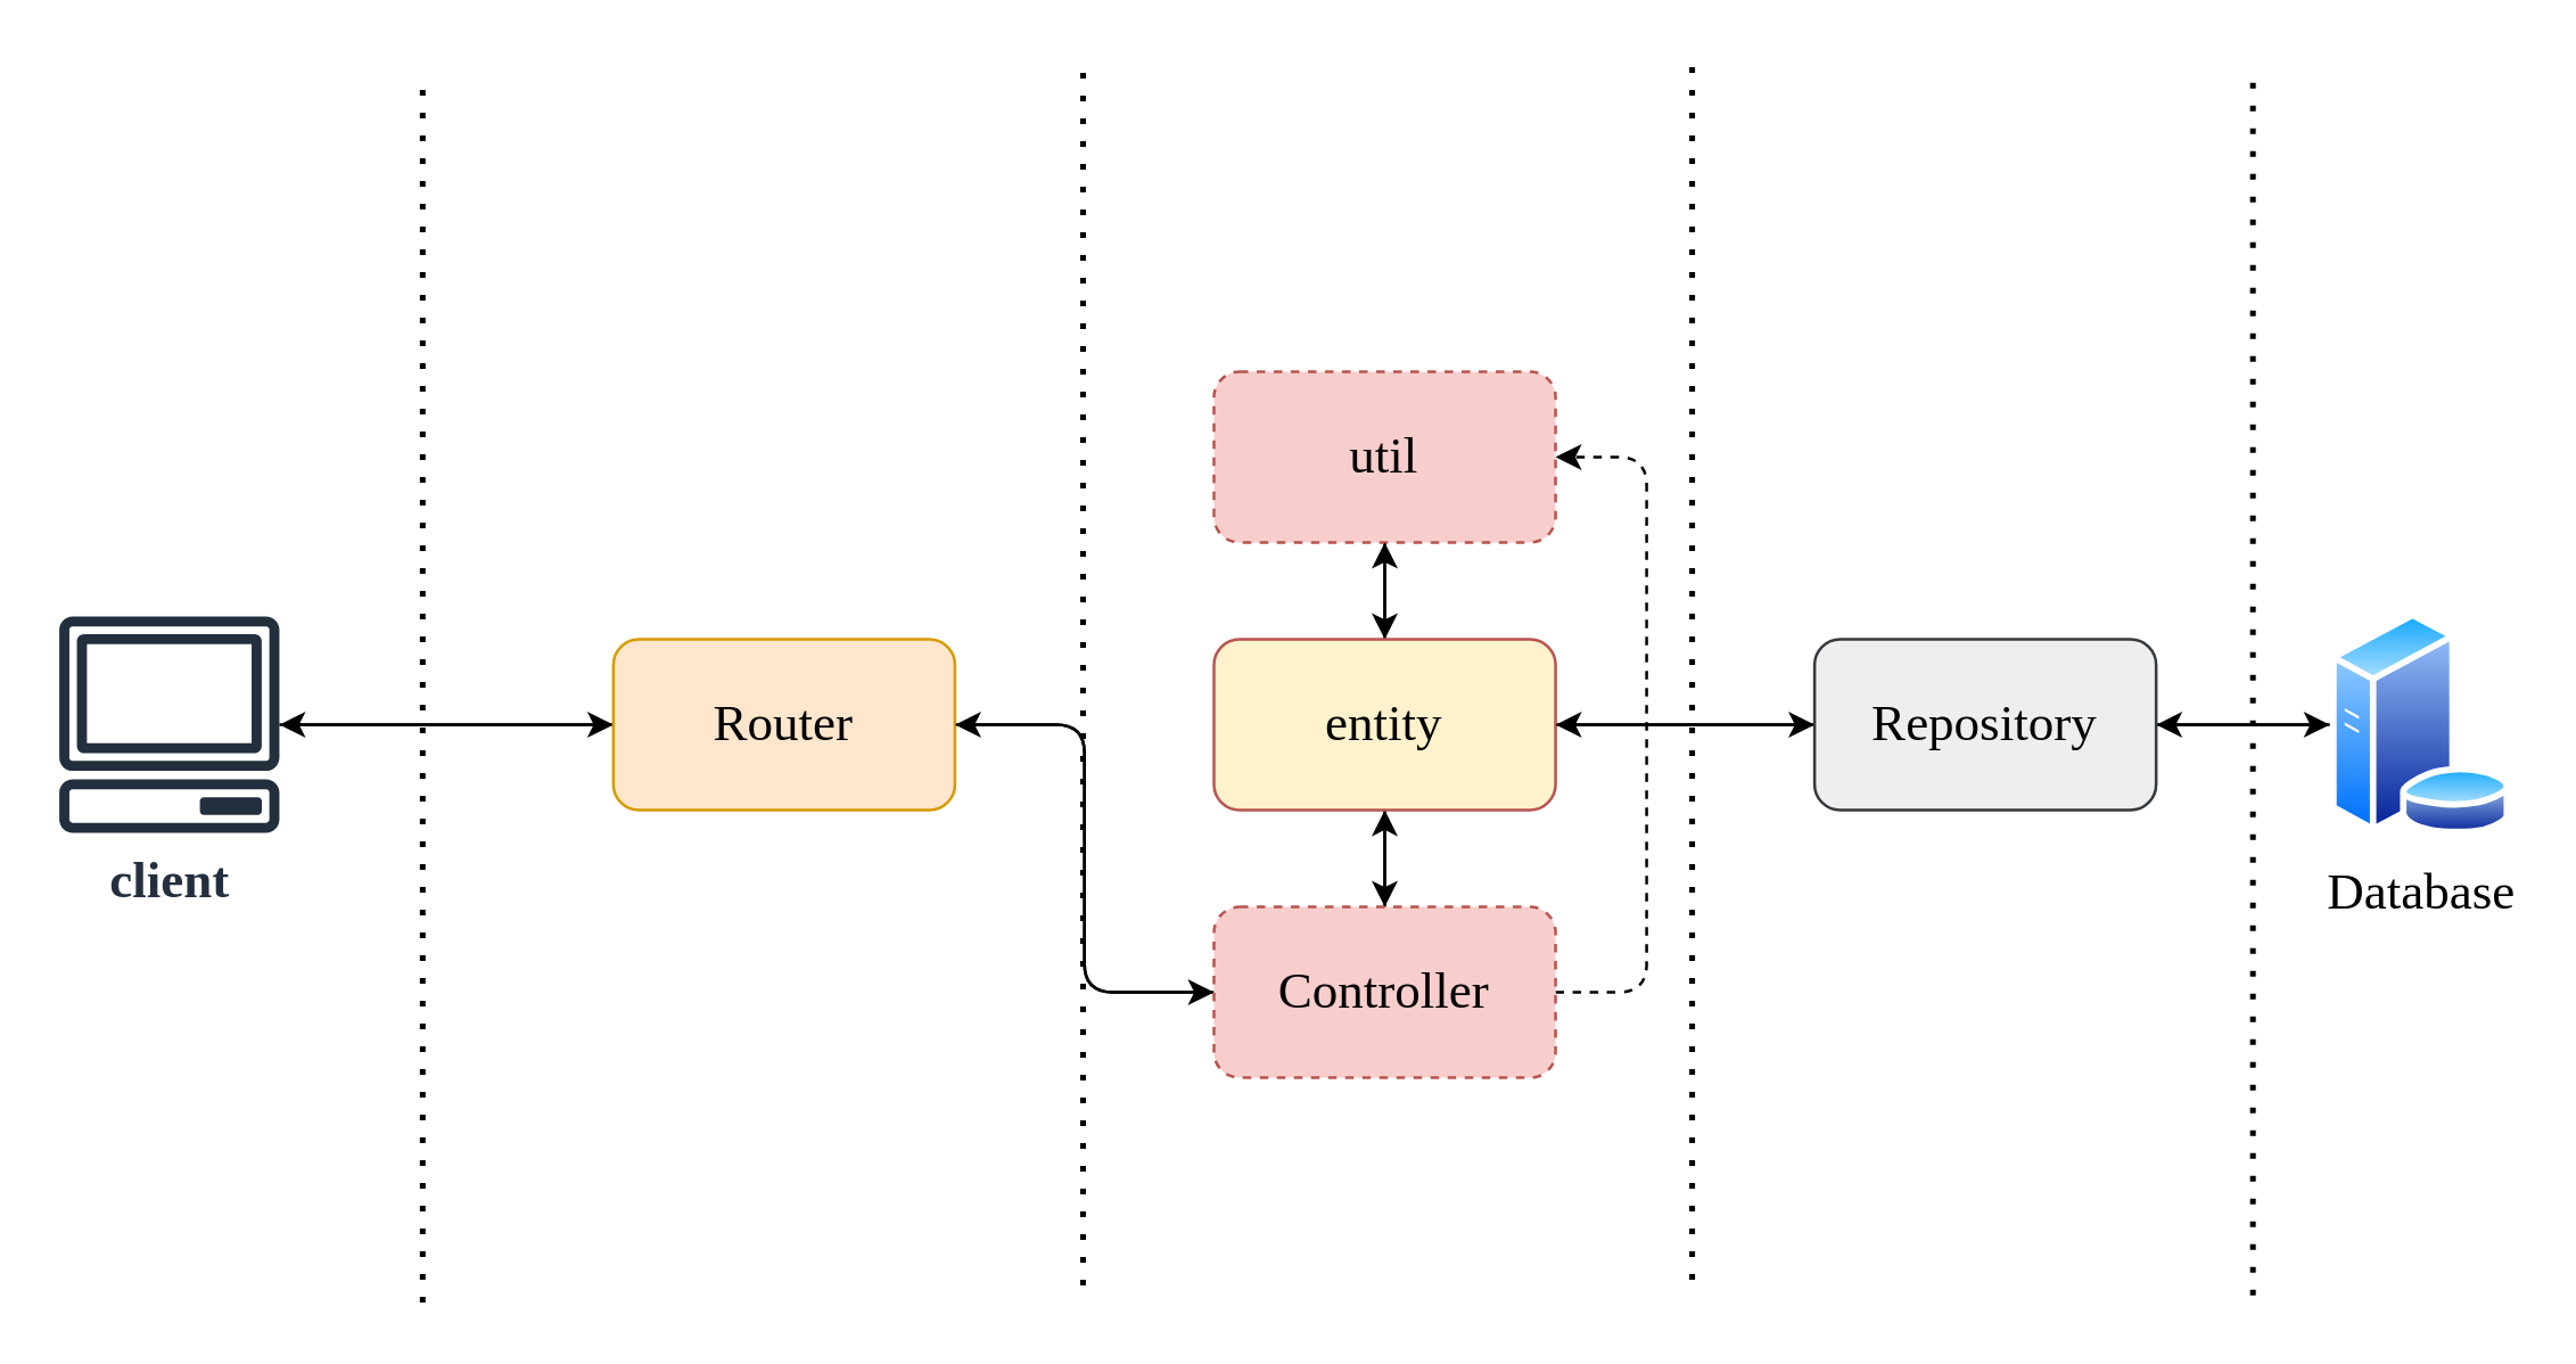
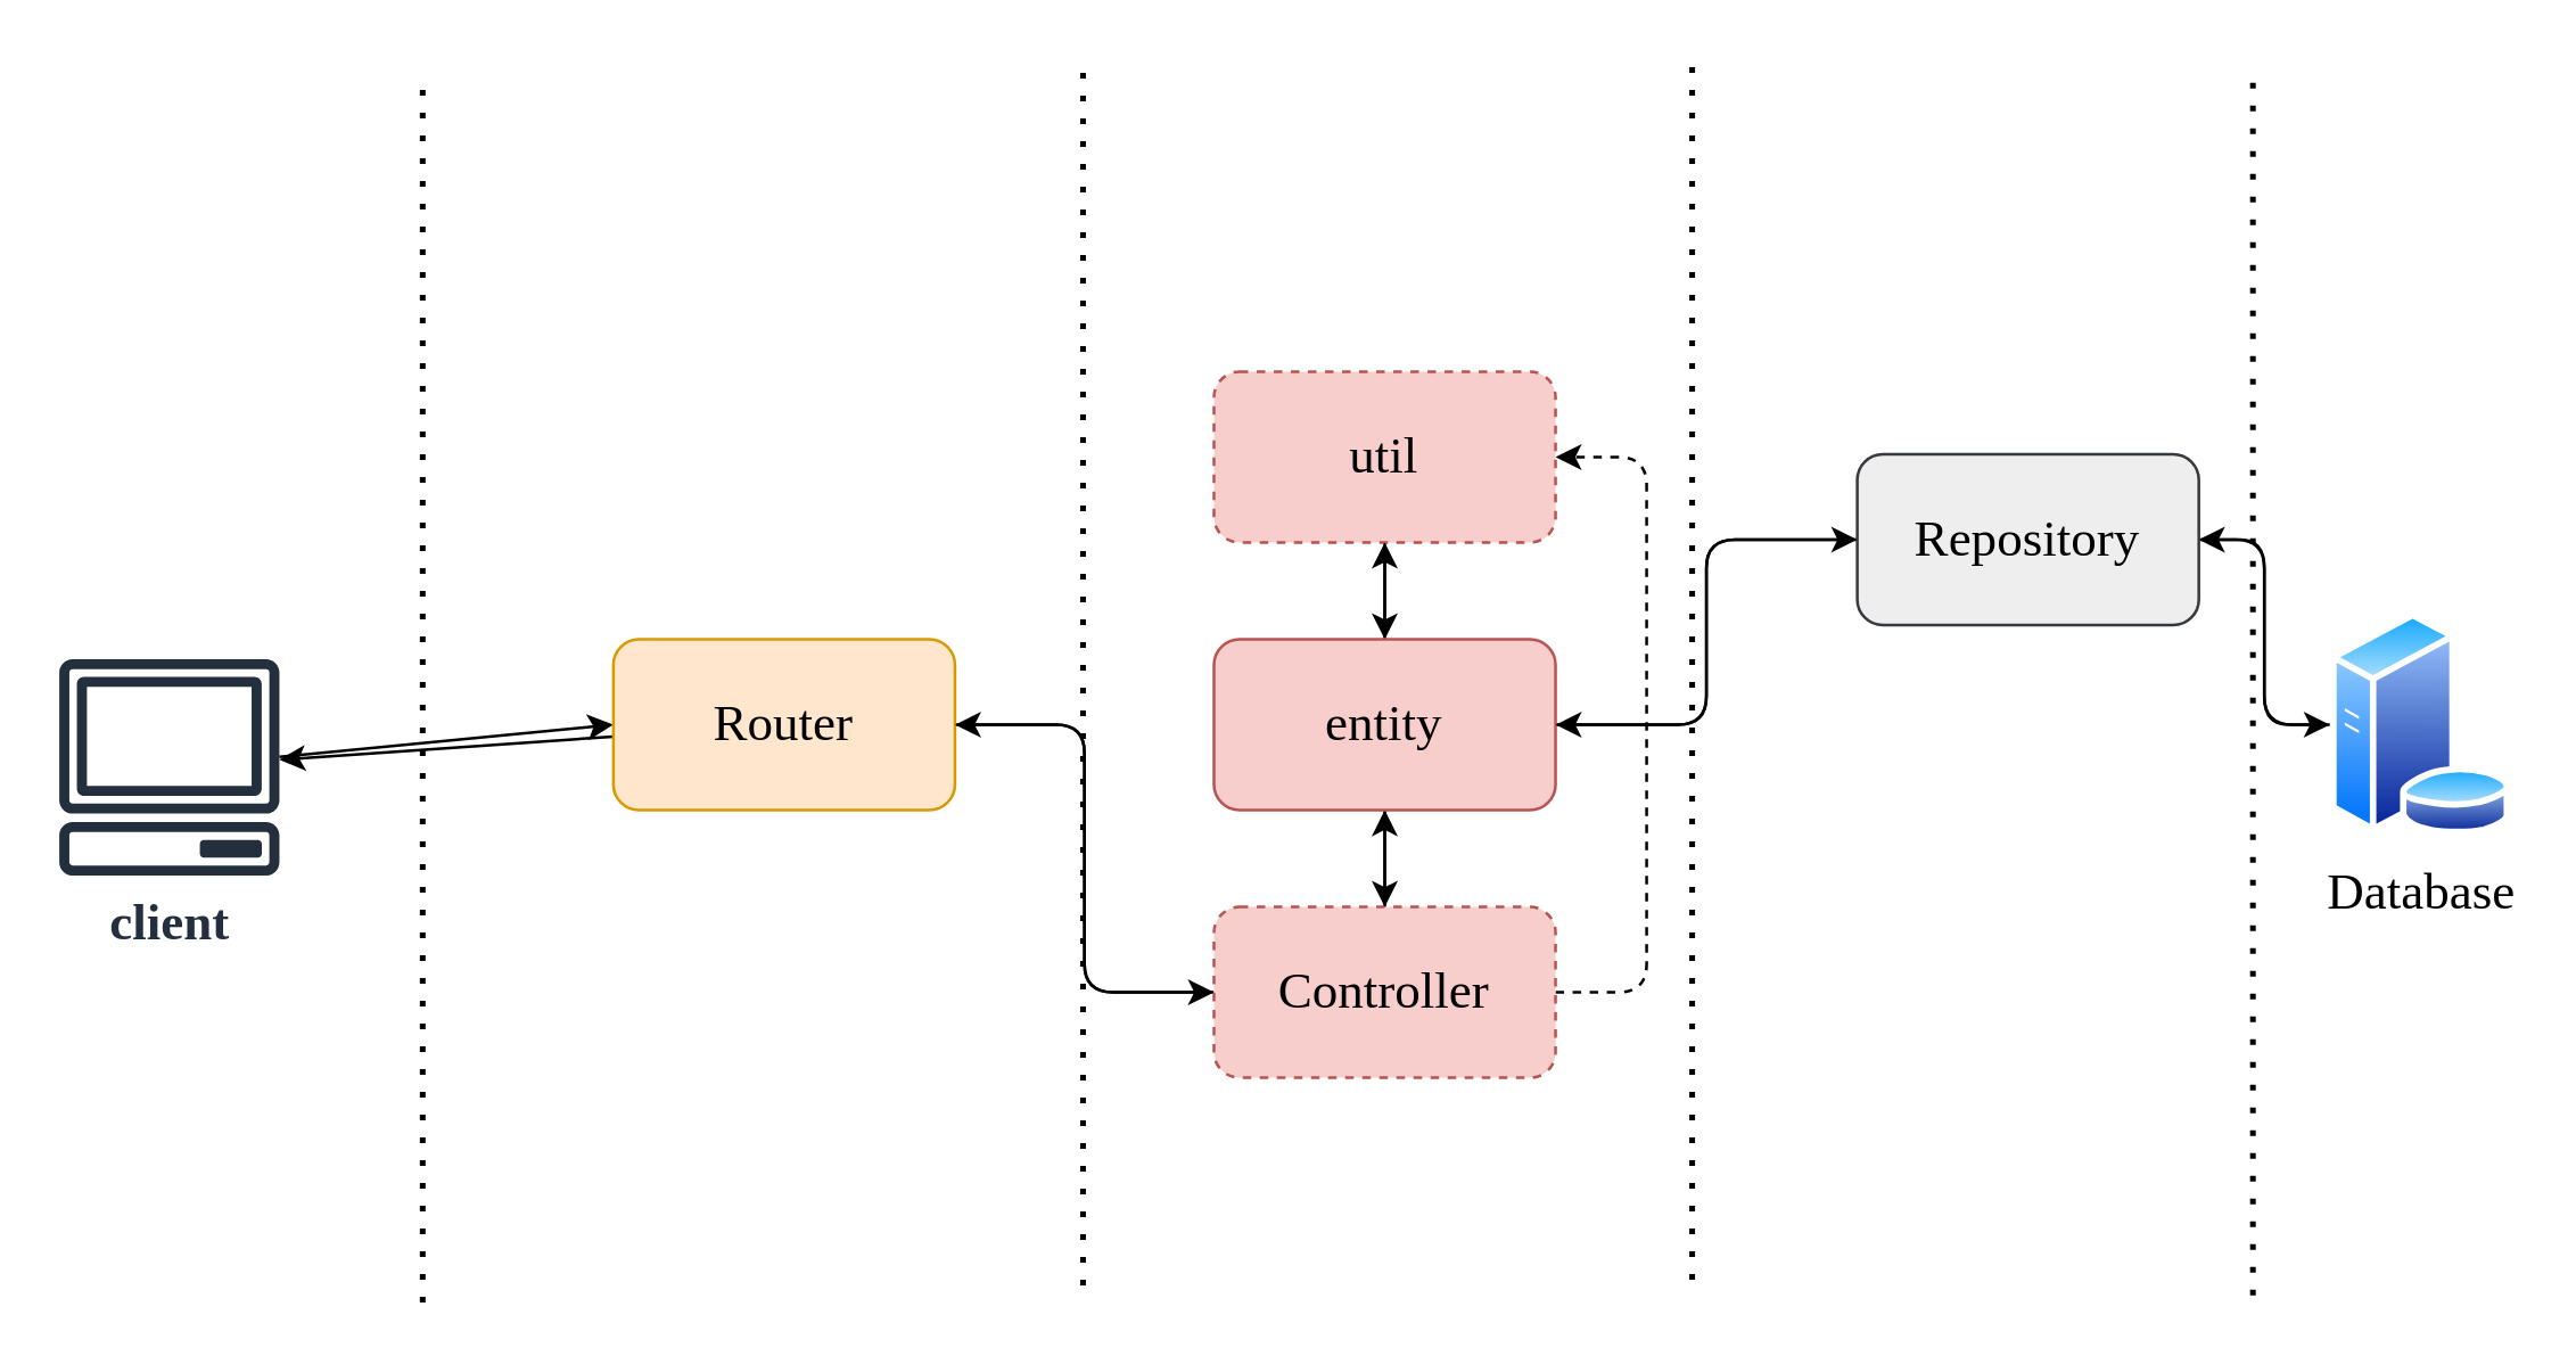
  <mxCell id="0" />
  <mxCell id="1" parent="0" />
  <mxCell id="2" style="edgeStyle=none;html=1;entryX=0;entryY=0.5;entryDx=0;entryDy=0;fontFamily=Times New Roman;fontSize=18;" edge="1" parent="1" source="3" target="8"><mxGeometry relative="1" as="geometry" /></mxCell>
- <mxCell id="3" value="client" style="sketch=0;outlineConnect=0;fontColor=#232F3E;gradientColor=none;fillColor=#232F3D;strokeColor=none;dashed=0;verticalLabelPosition=bottom;verticalAlign=top;align=center;html=1;fontSize=18;fontStyle=1;aspect=fixed;pointerEvents=1;shape=mxgraph.aws4.client;fontFamily=Times New Roman;" vertex="1" parent="1"><mxGeometry x="20" y="216" width="78" height="76" as="geometry" /></mxCell>
+ <mxCell id="3" value="client" style="sketch=0;outlineConnect=0;fontColor=#232F3E;gradientColor=none;fillColor=#232F3D;strokeColor=none;dashed=0;verticalLabelPosition=bottom;verticalAlign=top;align=center;html=1;fontSize=18;fontStyle=1;aspect=fixed;pointerEvents=1;shape=mxgraph.aws4.client;fontFamily=Times New Roman;" vertex="1" parent="1"><mxGeometry x="20" y="231" width="78" height="76" as="geometry" /></mxCell>
  <mxCell id="4" style="edgeStyle=orthogonalEdgeStyle;html=1;entryX=1;entryY=0.5;entryDx=0;entryDy=0;fontFamily=Times New Roman;fontSize=18;" edge="1" parent="1" source="5" target="21"><mxGeometry relative="1" as="geometry" /></mxCell>
  <mxCell id="5" value="Database" style="aspect=fixed;perimeter=ellipsePerimeter;html=1;align=center;shadow=0;dashed=0;spacingTop=3;image;image=img/lib/active_directory/database_server.svg;fontFamily=Times New Roman;fontSize=18;" vertex="1" parent="1"><mxGeometry x="818" y="214.68" width="64.48" height="78.63" as="geometry" /></mxCell>
  <mxCell id="6" style="edgeStyle=none;html=1;fontFamily=Times New Roman;fontSize=18;" edge="1" parent="1" source="8" target="3"><mxGeometry relative="1" as="geometry" /></mxCell>
  <mxCell id="7" style="edgeStyle=orthogonalEdgeStyle;html=1;entryX=0;entryY=0.5;entryDx=0;entryDy=0;fontFamily=Times New Roman;fontSize=18;" edge="1" parent="1" source="8" target="12"><mxGeometry relative="1" as="geometry" /></mxCell>
  <mxCell id="8" value="&lt;span style=&quot;font-weight: normal; font-size: 18px;&quot;&gt;Router&lt;/span&gt;" style="rounded=1;whiteSpace=wrap;html=1;fontStyle=1;fontFamily=Times New Roman;fontSize=18;fillColor=#ffe6cc;strokeColor=#d79b00;" vertex="1" parent="1"><mxGeometry x="215" y="224" width="120" height="60" as="geometry" /></mxCell>
  <mxCell id="9" style="edgeStyle=orthogonalEdgeStyle;html=1;entryX=1;entryY=0.5;entryDx=0;entryDy=0;fontFamily=Times New Roman;fontSize=18;" edge="1" parent="1" source="12" target="8"><mxGeometry relative="1" as="geometry" /></mxCell>
  <mxCell id="10" style="edgeStyle=orthogonalEdgeStyle;html=1;entryX=0.5;entryY=1;entryDx=0;entryDy=0;fontFamily=Times New Roman;fontSize=18;" edge="1" parent="1" source="12" target="18"><mxGeometry relative="1" as="geometry" /></mxCell>
  <mxCell id="11" style="edgeStyle=orthogonalEdgeStyle;html=1;entryX=1;entryY=0.5;entryDx=0;entryDy=0;fontFamily=Times New Roman;fontSize=18;dashed=1;" edge="1" parent="1" source="12" target="14"><mxGeometry relative="1" as="geometry"><Array as="points"><mxPoint x="578" y="348" /><mxPoint x="578" y="160" /></Array></mxGeometry></mxCell>
  <mxCell id="12" value="Controller" style="rounded=1;whiteSpace=wrap;html=1;fontFamily=Times New Roman;fontSize=18;fillColor=#f8cecc;strokeColor=#b85450;dashed=1;" vertex="1" parent="1"><mxGeometry x="426" y="318" width="120" height="60" as="geometry" /></mxCell>
  <mxCell id="13" style="edgeStyle=orthogonalEdgeStyle;html=1;entryX=0.5;entryY=0;entryDx=0;entryDy=0;fontFamily=Times New Roman;fontSize=18;" edge="1" parent="1" source="14" target="18"><mxGeometry relative="1" as="geometry" /></mxCell>
  <mxCell id="14" value="util" style="rounded=1;whiteSpace=wrap;html=1;fontFamily=Times New Roman;fontSize=18;fillColor=#f8cecc;strokeColor=#b85450;dashed=1;" vertex="1" parent="1"><mxGeometry x="426" y="130" width="120" height="60" as="geometry" /></mxCell>
  <mxCell id="15" style="edgeStyle=orthogonalEdgeStyle;html=1;entryX=0.5;entryY=0;entryDx=0;entryDy=0;fontFamily=Times New Roman;fontSize=18;" edge="1" parent="1" source="18" target="12"><mxGeometry relative="1" as="geometry" /></mxCell>
  <mxCell id="16" style="edgeStyle=orthogonalEdgeStyle;html=1;fontFamily=Times New Roman;fontSize=18;" edge="1" parent="1" source="18" target="14"><mxGeometry relative="1" as="geometry" /></mxCell>
  <mxCell id="17" style="edgeStyle=orthogonalEdgeStyle;html=1;entryX=0;entryY=0.5;entryDx=0;entryDy=0;fontFamily=Times New Roman;fontSize=18;" edge="1" parent="1" source="18" target="21"><mxGeometry relative="1" as="geometry" /></mxCell>
- <mxCell id="18" value="entity" style="rounded=1;whiteSpace=wrap;html=1;fontFamily=Times New Roman;fontSize=18;fillColor=#fff2cc;strokeColor=#b85450;" vertex="1" parent="1"><mxGeometry x="426" y="224" width="120" height="60" as="geometry" /></mxCell>
+ <mxCell id="18" value="entity" style="rounded=1;whiteSpace=wrap;html=1;fontFamily=Times New Roman;fontSize=18;fillColor=#f8cecc;strokeColor=#b85450;" vertex="1" parent="1"><mxGeometry x="426" y="224" width="120" height="60" as="geometry" /></mxCell>
  <mxCell id="19" style="edgeStyle=orthogonalEdgeStyle;html=1;entryX=1;entryY=0.5;entryDx=0;entryDy=0;fontFamily=Times New Roman;fontSize=18;" edge="1" parent="1" source="21" target="18"><mxGeometry relative="1" as="geometry" /></mxCell>
  <mxCell id="20" style="edgeStyle=orthogonalEdgeStyle;html=1;entryX=0;entryY=0.5;entryDx=0;entryDy=0;fontFamily=Times New Roman;fontSize=18;" edge="1" parent="1" source="21" target="5"><mxGeometry relative="1" as="geometry" /></mxCell>
- <mxCell id="21" value="Repository" style="rounded=1;whiteSpace=wrap;html=1;fontFamily=Times New Roman;fontSize=18;fillColor=#eeeeee;strokeColor=#36393d;" vertex="1" parent="1"><mxGeometry x="637" y="224" width="120" height="60" as="geometry" /></mxCell>
+ <mxCell id="21" value="Repository" style="rounded=1;whiteSpace=wrap;html=1;fontFamily=Times New Roman;fontSize=18;fillColor=#eeeeee;strokeColor=#36393d;" vertex="1" parent="1"><mxGeometry x="652" y="159" width="120" height="60" as="geometry" /></mxCell>
  <mxCell id="22" value="" style="endArrow=none;dashed=1;html=1;dashPattern=1 3;strokeWidth=2;fontFamily=Times New Roman;fontSize=18;" edge="1" parent="1"><mxGeometry width="50" height="50" relative="1" as="geometry"><mxPoint x="148" y="457" as="sourcePoint" /><mxPoint x="148" y="28" as="targetPoint" /></mxGeometry></mxCell>
  <mxCell id="23" value="" style="endArrow=none;dashed=1;html=1;dashPattern=1 3;strokeWidth=2;fontFamily=Times New Roman;fontSize=18;" edge="1" parent="1"><mxGeometry width="50" height="50" relative="1" as="geometry"><mxPoint x="380" y="451" as="sourcePoint" /><mxPoint x="380" y="22" as="targetPoint" /></mxGeometry></mxCell>
  <mxCell id="24" value="" style="endArrow=none;dashed=1;html=1;dashPattern=1 3;strokeWidth=2;fontFamily=Times New Roman;fontSize=18;" edge="1" parent="1"><mxGeometry width="50" height="50" relative="1" as="geometry"><mxPoint x="594" y="449" as="sourcePoint" /><mxPoint x="594" y="20" as="targetPoint" /></mxGeometry></mxCell>
  <mxCell id="25" value="" style="endArrow=none;dashed=1;html=1;dashPattern=1 3;strokeWidth=2;fontFamily=Times New Roman;fontSize=18;" edge="1" parent="1"><mxGeometry width="50" height="50" relative="1" as="geometry"><mxPoint x="791" y="454.5" as="sourcePoint" /><mxPoint x="791" y="25.5" as="targetPoint" /></mxGeometry></mxCell>
